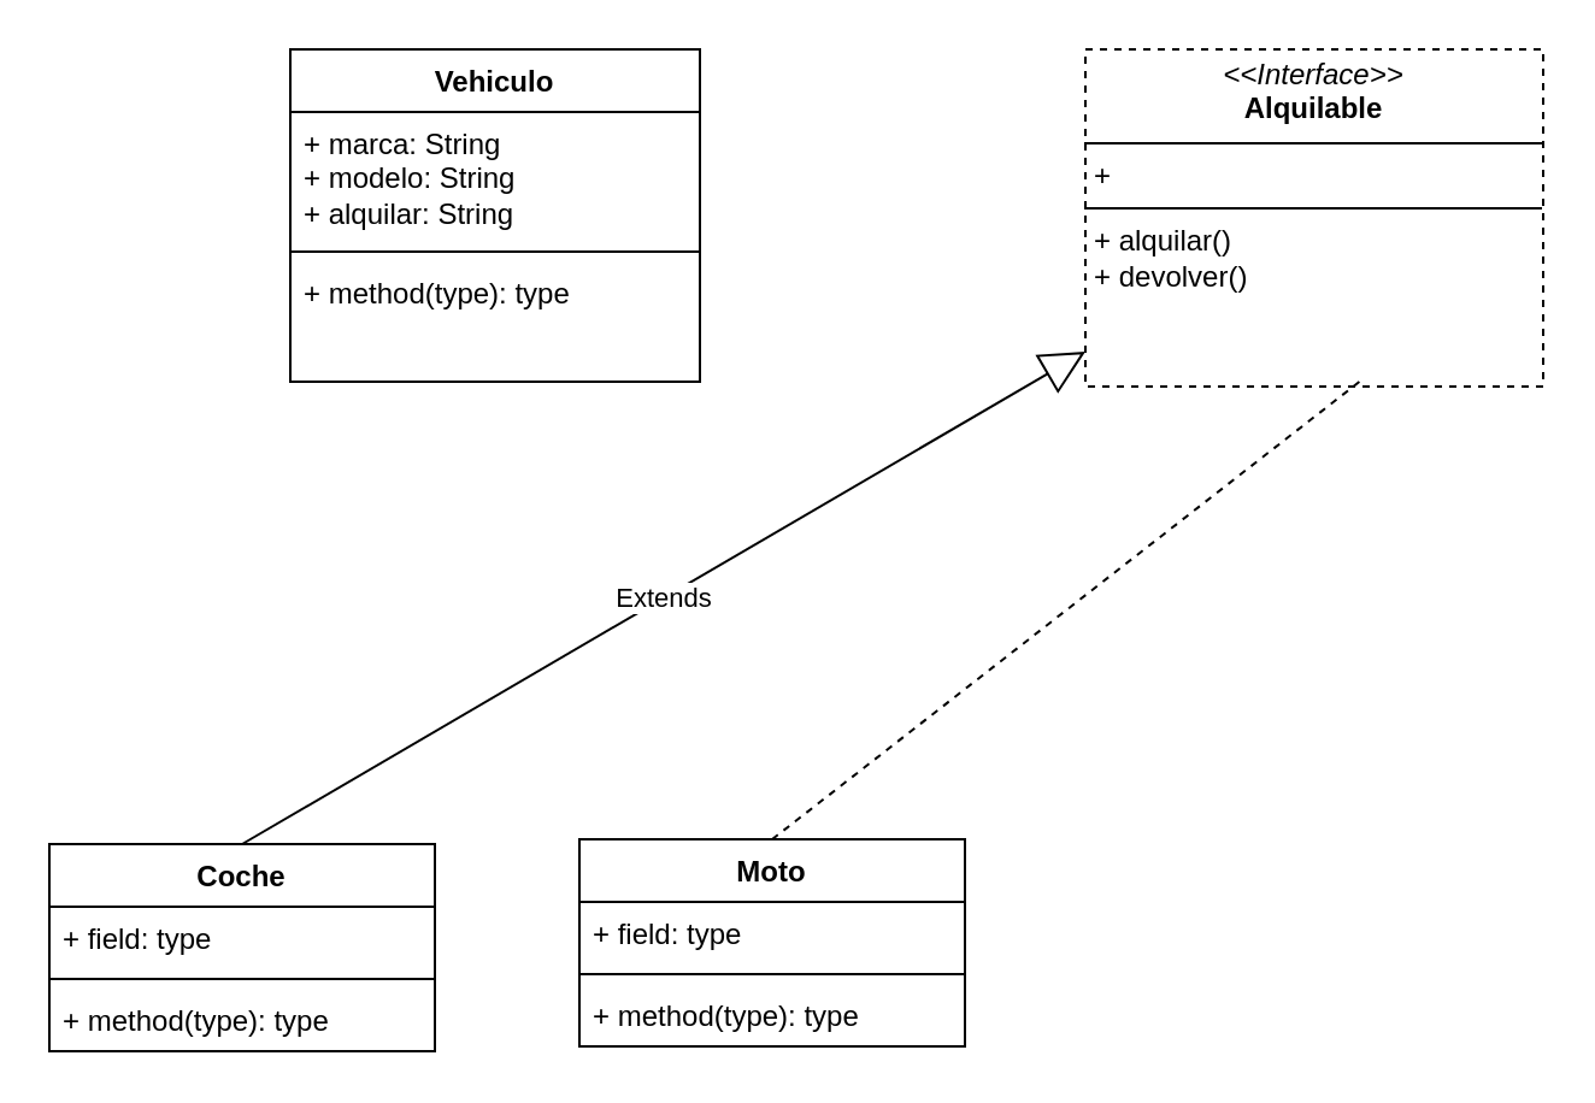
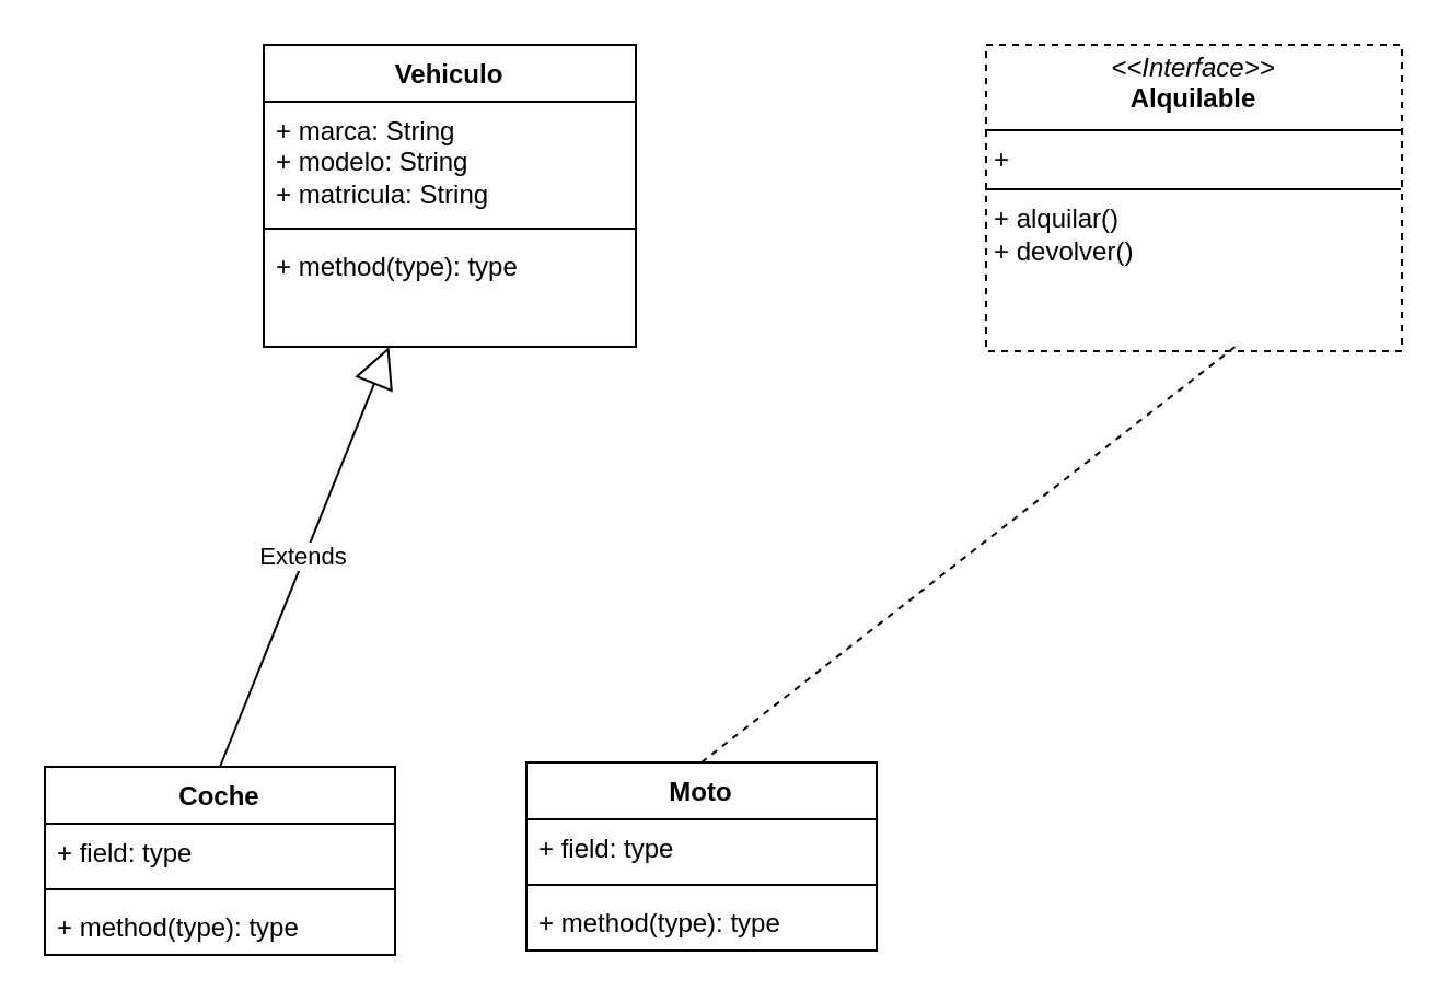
  <mxCell id="0" />
  <mxCell id="1" parent="0" />
  <mxCell id="2" value="&lt;p style=&quot;margin:0px;margin-top:4px;text-align:center;&quot;&gt;&lt;i&gt;&amp;lt;&amp;lt;Interface&amp;gt;&amp;gt;&lt;/i&gt;&lt;br&gt;&lt;b&gt;Alquilable&lt;/b&gt;&lt;/p&gt;&lt;hr size=&quot;1&quot; style=&quot;border-style:solid;&quot;&gt;&lt;p style=&quot;margin:0px;margin-left:4px;&quot;&gt;+&amp;nbsp;&lt;/p&gt;&lt;hr size=&quot;1&quot; style=&quot;border-style:solid;&quot;&gt;&lt;p style=&quot;margin:0px;margin-left:4px;&quot;&gt;+ alquilar()&lt;br&gt;+ devolver()&lt;/p&gt;" style="verticalAlign=top;align=left;overflow=fill;html=1;whiteSpace=wrap;dashed=1;" vertex="1" parent="1"><mxGeometry x="450" y="20" width="190" height="140" as="geometry" /></mxCell>
  <mxCell id="3" value="Vehiculo" style="swimlane;fontStyle=1;align=center;verticalAlign=top;childLayout=stackLayout;horizontal=1;startSize=26;horizontalStack=0;resizeParent=1;resizeParentMax=0;resizeLast=0;collapsible=1;marginBottom=0;whiteSpace=wrap;html=1;" vertex="1" parent="1"><mxGeometry x="120" y="20" width="170" height="138" as="geometry" /></mxCell>
- <mxCell id="4" value="+ marca: String&lt;div&gt;+ modelo: String&lt;br&gt;+ alquilar: String&lt;/div&gt;" style="text;strokeColor=none;fillColor=none;align=left;verticalAlign=top;spacingLeft=4;spacingRight=4;overflow=hidden;rotatable=0;points=[[0,0.5],[1,0.5]];portConstraint=eastwest;whiteSpace=wrap;html=1;" vertex="1" parent="3"><mxGeometry y="26" width="170" height="54" as="geometry" /></mxCell>
+ <mxCell id="4" value="+ marca: String&lt;div&gt;+ modelo: String&lt;br&gt;+ matricula: String&lt;/div&gt;" style="text;strokeColor=none;fillColor=none;align=left;verticalAlign=top;spacingLeft=4;spacingRight=4;overflow=hidden;rotatable=0;points=[[0,0.5],[1,0.5]];portConstraint=eastwest;whiteSpace=wrap;html=1;" vertex="1" parent="3"><mxGeometry y="26" width="170" height="54" as="geometry" /></mxCell>
  <mxCell id="5" value="" style="line;strokeWidth=1;fillColor=none;align=left;verticalAlign=middle;spacingTop=-1;spacingLeft=3;spacingRight=3;rotatable=0;labelPosition=right;points=[];portConstraint=eastwest;strokeColor=inherit;" vertex="1" parent="3"><mxGeometry y="80" width="170" height="8" as="geometry" /></mxCell>
  <mxCell id="6" value="+ method(type): type" style="text;strokeColor=none;fillColor=none;align=left;verticalAlign=top;spacingLeft=4;spacingRight=4;overflow=hidden;rotatable=0;points=[[0,0.5],[1,0.5]];portConstraint=eastwest;whiteSpace=wrap;html=1;" vertex="1" parent="3"><mxGeometry y="88" width="170" height="50" as="geometry" /></mxCell>
  <mxCell id="7" value="Coche" style="swimlane;fontStyle=1;align=center;verticalAlign=top;childLayout=stackLayout;horizontal=1;startSize=26;horizontalStack=0;resizeParent=1;resizeParentMax=0;resizeLast=0;collapsible=1;marginBottom=0;whiteSpace=wrap;html=1;" vertex="1" parent="1"><mxGeometry x="20" y="350" width="160" height="86" as="geometry" /></mxCell>
  <mxCell id="8" value="+ field: type" style="text;strokeColor=none;fillColor=none;align=left;verticalAlign=top;spacingLeft=4;spacingRight=4;overflow=hidden;rotatable=0;points=[[0,0.5],[1,0.5]];portConstraint=eastwest;whiteSpace=wrap;html=1;" vertex="1" parent="7"><mxGeometry y="26" width="160" height="26" as="geometry" /></mxCell>
  <mxCell id="9" value="" style="line;strokeWidth=1;fillColor=none;align=left;verticalAlign=middle;spacingTop=-1;spacingLeft=3;spacingRight=3;rotatable=0;labelPosition=right;points=[];portConstraint=eastwest;strokeColor=inherit;" vertex="1" parent="7"><mxGeometry y="52" width="160" height="8" as="geometry" /></mxCell>
  <mxCell id="10" value="+ method(type): type" style="text;strokeColor=none;fillColor=none;align=left;verticalAlign=top;spacingLeft=4;spacingRight=4;overflow=hidden;rotatable=0;points=[[0,0.5],[1,0.5]];portConstraint=eastwest;whiteSpace=wrap;html=1;" vertex="1" parent="7"><mxGeometry y="60" width="160" height="26" as="geometry" /></mxCell>
  <mxCell id="11" value="Moto" style="swimlane;fontStyle=1;align=center;verticalAlign=top;childLayout=stackLayout;horizontal=1;startSize=26;horizontalStack=0;resizeParent=1;resizeParentMax=0;resizeLast=0;collapsible=1;marginBottom=0;whiteSpace=wrap;html=1;" vertex="1" parent="1"><mxGeometry x="240" y="348" width="160" height="86" as="geometry" /></mxCell>
  <mxCell id="12" value="+ field: type" style="text;strokeColor=none;fillColor=none;align=left;verticalAlign=top;spacingLeft=4;spacingRight=4;overflow=hidden;rotatable=0;points=[[0,0.5],[1,0.5]];portConstraint=eastwest;whiteSpace=wrap;html=1;" vertex="1" parent="11"><mxGeometry y="26" width="160" height="26" as="geometry" /></mxCell>
  <mxCell id="13" value="" style="line;strokeWidth=1;fillColor=none;align=left;verticalAlign=middle;spacingTop=-1;spacingLeft=3;spacingRight=3;rotatable=0;labelPosition=right;points=[];portConstraint=eastwest;strokeColor=inherit;" vertex="1" parent="11"><mxGeometry y="52" width="160" height="8" as="geometry" /></mxCell>
  <mxCell id="14" value="+ method(type): type" style="text;strokeColor=none;fillColor=none;align=left;verticalAlign=top;spacingLeft=4;spacingRight=4;overflow=hidden;rotatable=0;points=[[0,0.5],[1,0.5]];portConstraint=eastwest;whiteSpace=wrap;html=1;" vertex="1" parent="11"><mxGeometry y="60" width="160" height="26" as="geometry" /></mxCell>
- <mxCell id="15" value="Extends" style="endArrow=block;endSize=16;endFill=0;html=1;rounded=0;exitX=0.5;exitY=0;exitDx=0;exitDy=0;" edge="1" parent="1" source="7" target="2"><mxGeometry width="160" relative="1" as="geometry"><mxPoint x="430" y="320" as="sourcePoint" /><mxPoint x="590" y="320" as="targetPoint" /></mxGeometry></mxCell>
+ <mxCell id="15" value="Extends" style="endArrow=block;endSize=16;endFill=0;html=1;rounded=0;exitX=0.5;exitY=0;exitDx=0;exitDy=0;" edge="1" parent="1" source="7" target="3"><mxGeometry width="160" relative="1" as="geometry"><mxPoint x="430" y="320" as="sourcePoint" /><mxPoint x="590" y="320" as="targetPoint" /></mxGeometry></mxCell>
  <mxCell id="16" value="" style="endArrow=none;dashed=1;endFill=0;endSize=12;html=1;rounded=0;exitX=0.5;exitY=0;exitDx=0;exitDy=0;entryX=0.605;entryY=0.979;entryDx=0;entryDy=0;entryPerimeter=0;" edge="1" parent="1" source="11" target="2"><mxGeometry width="160" relative="1" as="geometry"><mxPoint x="430" y="320" as="sourcePoint" /><mxPoint x="590" y="320" as="targetPoint" /></mxGeometry></mxCell>
